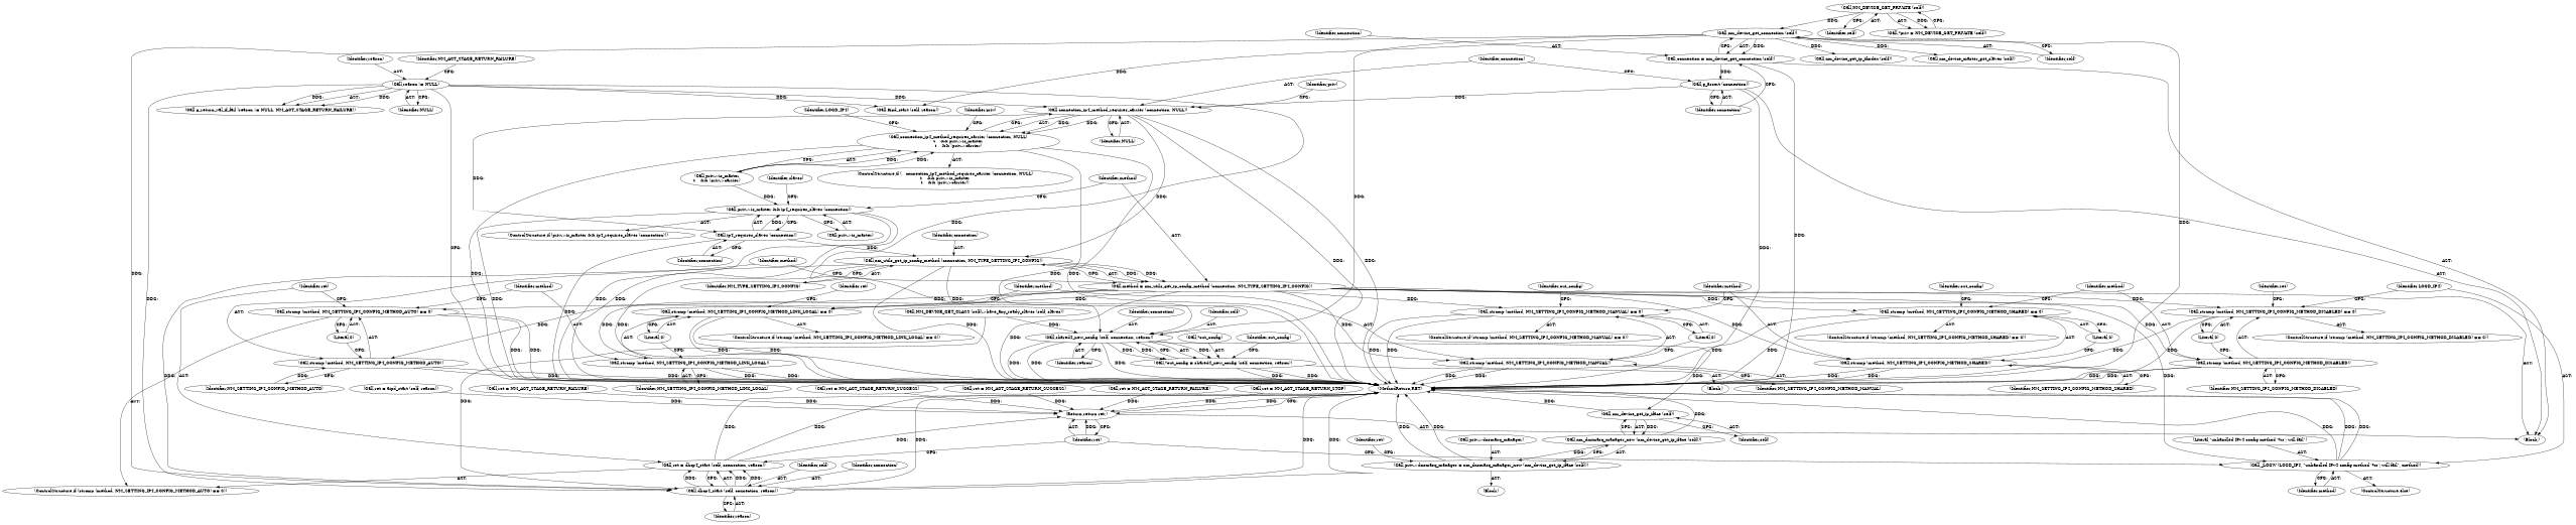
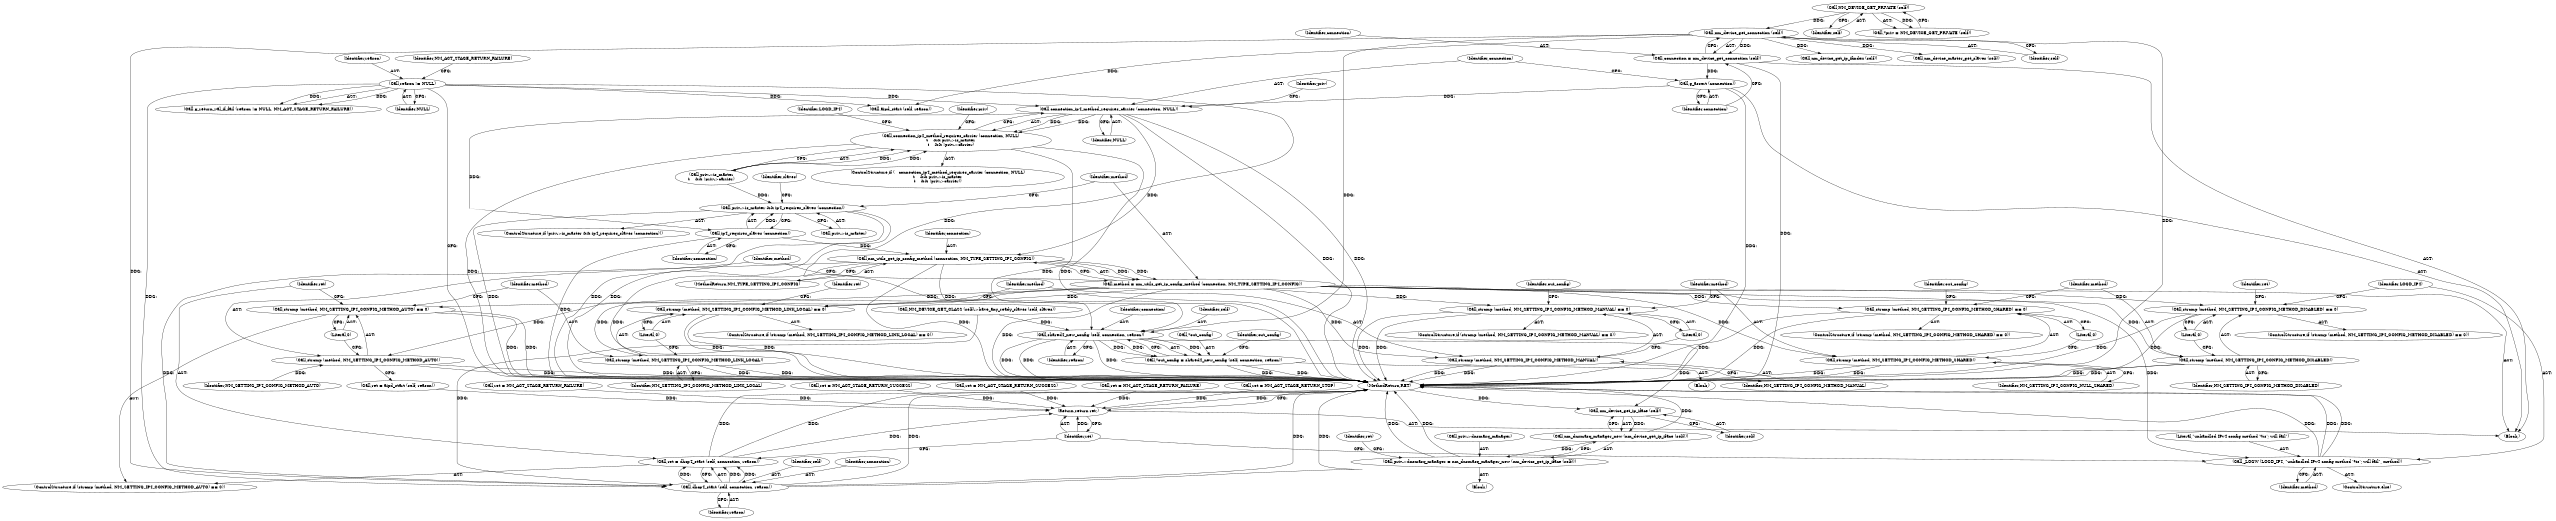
  digraph {
    n1 [label="(Call,connection_ip4_method_requires_carrier (connection, NULL))"]
    n2 [label="(Call,connection_ip4_method_requires_carrier (connection, NULL)\n\t    && priv->is_master\n\t    && !priv->carrier)"]
    n3 [label="(Call,ip4_requires_slaves (connection))"]
    n4 [label="(Call,nm_utils_get_ip_config_method (connection, NM_TYPE_SETTING_IP4_CONFIG))"]
    n5 [label="(Identifier,NULL)"]
    n6 [label="(MethodReturn,RET)"]
    n7 [label="(Call,priv->is_master\n\t    && !priv->carrier)"]
    n8 [label="(ControlStructure,if (   connection_ip4_method_requires_carrier (connection, NULL)\n\t    && priv->is_master\n\t    && !priv->carrier))"]
    n9 [label="(Call,priv->is_master && ip4_requires_slaves (connection))"]
    n10 [label="(Identifier,connection)"]
    n11 [label="(Call,dhcp4_start (self, connection, reason))"]
    n12 [label="(Call,shared4_new_config (self, connection, reason))"]
    n13 [label="(Call,method = nm_utils_get_ip_config_method (connection, NM_TYPE_SETTING_IP4_CONFIG))"]
-   n14 [label="(Identifier,NM_TYPE_SETTING_IP4_CONFIG)"]
+   n14 [label="(MethodReturn,NM_TYPE_SETTING_IP4_CONFIG)"]
    n15 [label="(Return,return ret;)"]
    n16 [label="(Call,g_assert (connection))"]
    n17 [label="(Identifier,connection)"]
    n18 [label="(Block,)"]
    n19 [label="(Call,connection = nm_device_get_connection (self))"]
    n20 [label="(Call,nm_device_get_connection (self))"]
    n21 [label="(Call,nm_device_get_ip_ifindex (self))"]
    n22 [label="(Call,nm_device_master_get_slaves (self))"]
    n23 [label="(Identifier,self)"]
    n24 [label="(Call,aipd_start (self, reason))"]
    n25 [label="(Call,ret = dhcp4_start (self, connection, reason))"]
    n26 [label="(Identifier,reason)"]
    n27 [label="(Call,*out_config = shared4_new_config (self, connection, reason))"]
    n28 [label="(Call,nm_device_get_ip_iface (self))"]
    n29 [label="(Identifier,reason)"]
    n30 [label="(Call,NM_DEVICE_GET_PRIVATE (self))"]
    n31 [label="(Identifier,self)"]
    n32 [label="(Call,*priv = NM_DEVICE_GET_PRIVATE (self))"]
    n33 [label="(Call,reason != NULL)"]
    n34 [label="(Call,g_return_val_if_fail (reason != NULL, NM_ACT_STAGE_RETURN_FAILURE))"]
    n35 [label="(Identifier,NULL)"]
    n36 [label="(ControlStructure,if (priv->is_master && ip4_requires_slaves (connection)))"]
    n37 [label="(Call,priv->is_master)"]
    n38 [label="(Call,strcmp (method, NM_SETTING_IP4_CONFIG_METHOD_AUTO) == 0)"]
    n39 [label="(Call,strcmp (method, NM_SETTING_IP4_CONFIG_METHOD_AUTO))"]
    n40 [label="(Call,strcmp (method, NM_SETTING_IP4_CONFIG_METHOD_LINK_LOCAL) == 0)"]
    n41 [label="(Call,strcmp (method, NM_SETTING_IP4_CONFIG_METHOD_LINK_LOCAL))"]
    n42 [label="(Call,strcmp (method, NM_SETTING_IP4_CONFIG_METHOD_MANUAL) == 0)"]
    n43 [label="(Call,strcmp (method, NM_SETTING_IP4_CONFIG_METHOD_MANUAL))"]
    n44 [label="(Call,strcmp (method, NM_SETTING_IP4_CONFIG_METHOD_SHARED) == 0)"]
    n45 [label="(Call,strcmp (method, NM_SETTING_IP4_CONFIG_METHOD_SHARED))"]
    n46 [label="(Call,strcmp (method, NM_SETTING_IP4_CONFIG_METHOD_DISABLED) == 0)"]
    n47 [label="(Call,strcmp (method, NM_SETTING_IP4_CONFIG_METHOD_DISABLED))"]
    n48 [label="(Call,_LOGW (LOGD_IP4, \"unhandled IPv4 config method '%s'; will fail\", method))"]
    n49 [label="(Literal,0)"]
    n50 [label="(ControlStructure,if (strcmp (method, NM_SETTING_IP4_CONFIG_METHOD_AUTO) == 0))"]
    n51 [label="(Identifier,NM_SETTING_IP4_CONFIG_METHOD_AUTO)"]
    n52 [label="(ControlStructure,if (strcmp (method, NM_SETTING_IP4_CONFIG_METHOD_LINK_LOCAL) == 0))"]
    n53 [label="(Literal,0)"]
    n54 [label="(Identifier,NM_SETTING_IP4_CONFIG_METHOD_LINK_LOCAL)"]
    n55 [label="(Literal,0)"]
    n56 [label="(ControlStructure,if (strcmp (method, NM_SETTING_IP4_CONFIG_METHOD_MANUAL) == 0))"]
    n57 [label="(Identifier,NM_SETTING_IP4_CONFIG_METHOD_MANUAL)"]
    n58 [label="(ControlStructure,if (strcmp (method, NM_SETTING_IP4_CONFIG_METHOD_SHARED) == 0))"]
    n59 [label="(Literal,0)"]
-   n60 [label="(Identifier,NM_SETTING_IP4_CONFIG_METHOD_SHARED)"]
+   n60 [label="(Identifier,NM_SETTING_IP4_CONFIG_NULL_SHARED)"]
    n61 [label="(Literal,0)"]
    n62 [label="(ControlStructure,if (strcmp (method, NM_SETTING_IP4_CONFIG_METHOD_DISABLED) == 0))"]
    n63 [label="(Identifier,NM_SETTING_IP4_CONFIG_METHOD_DISABLED)"]
    n64 [label="(ControlStructure,else)"]
    n65 [label="(Identifier,method)"]
    n66 [label="(Identifier,ret)"]
    n67 [label="(Block,)"]
    n68 [label="(Call,nm_dnsmasq_manager_new (nm_device_get_ip_iface (self)))"]
    n69 [label="(Identifier,self)"]
    n70 [label="(Call,priv->dnsmasq_manager = nm_dnsmasq_manager_new (nm_device_get_ip_iface (self)))"]
    n71 [label="(Block,)"]
    n72 [label="(Identifier,connection)"]
    n73 [label="(Literal,\"unhandled IPv4 config method '%s'; will fail\")"]
    n74 [label="(Identifier,NM_ACT_STAGE_RETURN_FAILURE)"]
    n75 [label="(Identifier,method)"]
    n76 [label="(Identifier,self)"]
    n77 [label="(Call,*out_config)"]
    n78 [label="(Identifier,slaves)"]
    n79 [label="(Identifier,connection)"]
    n80 [label="(Identifier,ret)"]
    n81 [label="(Call,NM_DEVICE_GET_CLASS (self)->have_any_ready_slaves (self, slaves))"]
    n82 [label="(Identifier,ret)"]
    n83 [label="(Identifier,out_config)"]
    n84 [label="(Identifier,connection)"]
    n85 [label="(Identifier,out_config)"]
    n86 [label="(Identifier,ret)"]
    n87 [label="(Identifier,out_config)"]
    n88 [label="(Call,ret = NM_ACT_STAGE_RETURN_STOP)"]
    n89 [label="(Call,ret = NM_ACT_STAGE_RETURN_FAILURE)"]
    n90 [label="(Identifier,method)"]
    n91 [label="(Call,ret = NM_ACT_STAGE_RETURN_SUCCESS)"]
    n92 [label="(Identifier,method)"]
    n93 [label="(Identifier,ret)"]
    n94 [label="(Identifier,priv)"]
    n95 [label="(Identifier,self)"]
    n96 [label="(Call,ret = NM_ACT_STAGE_RETURN_SUCCESS)"]
    n97 [label="(Identifier,method)"]
    n98 [label="(Identifier,connection)"]
    n99 [label="(Identifier,LOGD_IP4)"]
    n100 [label="(Call,ret = NM_ACT_STAGE_RETURN_FAILURE)"]
    n101 [label="(Identifier,LOGD_IP4)"]
    n102 [label="(Identifier,priv)"]
    n103 [label="(Identifier,connection)"]
    n104 [label="(Call,ret = aipd_start (self, reason))"]
    n105 [label="(Call,priv->dnsmasq_manager)"]
    n106 [label="(Identifier,method)"]
    n107 [label="(Identifier,method)"]
    n108 [label="(Identifier,reason)"]
    n1 -> n2 [label="AST: "]
    n1 -> n2 [label="DDG: "]
    n1 -> n2 [label="DDG: "]
    n1 -> n3 [label="DDG: "]
    n1 -> n4 [label="DDG: "]
    n1 -> n5 [label="CFG: "]
    n1 -> n6 [label="DDG: "]
    n1 -> n6 [label="DDG: "]
    n2 -> n1 [label="CFG: "]
    n2 -> n6 [label="DDG: "]
    n2 -> n6 [label="DDG: "]
    n2 -> n6 [label="DDG: "]
    n2 -> n7 [label="CFG: "]
    n2 -> n8 [label="AST: "]
    n3 -> n4 [label="DDG: "]
    n3 -> n6 [label="DDG: "]
    n3 -> n9 [label="AST: "]
    n3 -> n9 [label="DDG: "]
    n3 -> n10 [label="CFG: "]
    n4 -> n6 [label="DDG: "]
    n4 -> n6 [label="DDG: "]
    n4 -> n11 [label="DDG: "]
    n4 -> n12 [label="DDG: "]
    n4 -> n13 [label="AST: "]
    n4 -> n13 [label="DDG: "]
    n4 -> n13 [label="DDG: "]
    n4 -> n14 [label="CFG: "]
    n5 -> n1 [label="AST: "]
    n6 -> n15 [label="CFG: "]
    n7 -> n2 [label="AST: "]
    n7 -> n2 [label="DDG: "]
    n7 -> n2 [label="DDG: "]
    n7 -> n9 [label="DDG: "]
    n9 -> n3 [label="CFG: "]
    n9 -> n6 [label="DDG: "]
    n9 -> n6 [label="DDG: "]
    n9 -> n6 [label="DDG: "]
    n9 -> n36 [label="AST: "]
    n9 -> n37 [label="CFG: "]
    n10 -> n3 [label="AST: "]
    n11 -> n6 [label="DDG: "]
    n11 -> n6 [label="DDG: "]
    n11 -> n6 [label="DDG: "]
    n11 -> n25 [label="AST: "]
    n11 -> n25 [label="DDG: "]
    n11 -> n25 [label="DDG: "]
    n11 -> n25 [label="DDG: "]
    n11 -> n26 [label="CFG: "]
    n12 -> n6 [label="DDG: "]
    n12 -> n6 [label="DDG: "]
    n12 -> n6 [label="DDG: "]
    n12 -> n27 [label="AST: "]
    n12 -> n27 [label="DDG: "]
    n12 -> n27 [label="DDG: "]
    n12 -> n27 [label="DDG: "]
    n12 -> n28 [label="DDG: "]
    n12 -> n29 [label="CFG: "]
    n13 -> n4 [label="CFG: "]
    n13 -> n6 [label="DDG: "]
    n13 -> n18 [label="AST: "]
    n13 -> n38 [label="DDG: "]
    n13 -> n39 [label="DDG: "]
    n13 -> n40 [label="DDG: "]
    n13 -> n41 [label="DDG: "]
    n13 -> n42 [label="DDG: "]
    n13 -> n43 [label="DDG: "]
    n13 -> n44 [label="DDG: "]
    n13 -> n45 [label="DDG: "]
    n13 -> n46 [label="DDG: "]
    n13 -> n47 [label="DDG: "]
    n13 -> n48 [label="DDG: "]
    n14 -> n4 [label="AST: "]
    n15 -> n6 [label="DDG: "]
    n15 -> n18 [label="AST: "]
    n15 -> n66 [label="CFG: "]
    n16 -> n1 [label="DDG: "]
    n16 -> n6 [label="DDG: "]
    n16 -> n17 [label="CFG: "]
    n16 -> n18 [label="AST: "]
    n17 -> n16 [label="AST: "]
    n17 -> n19 [label="CFG: "]
    n19 -> n6 [label="DDG: "]
    n19 -> n16 [label="DDG: "]
    n19 -> n18 [label="AST: "]
    n19 -> n20 [label="CFG: "]
    n20 -> n6 [label="DDG: "]
    n20 -> n11 [label="DDG: "]
    n20 -> n12 [label="DDG: "]
    n20 -> n19 [label="AST: "]
    n20 -> n19 [label="DDG: "]
    n20 -> n21 [label="DDG: "]
    n20 -> n22 [label="DDG: "]
    n20 -> n23 [label="CFG: "]
    n20 -> n24 [label="DDG: "]
    n23 -> n20 [label="AST: "]
    n25 -> n6 [label="DDG: "]
    n25 -> n6 [label="DDG: "]
    n25 -> n11 [label="CFG: "]
    n25 -> n15 [label="DDG: "]
    n25 -> n50 [label="AST: "]
    n26 -> n11 [label="AST: "]
    n27 -> n6 [label="DDG: "]
    n27 -> n6 [label="DDG: "]
    n27 -> n12 [label="CFG: "]
    n27 -> n67 [label="AST: "]
-   n28 -> n6 [label="DDG: "]
+   n6 -> n28 [label="DDG: "]
    n28 -> n68 [label="AST: "]
    n28 -> n68 [label="DDG: "]
    n28 -> n69 [label="CFG: "]
    n29 -> n12 [label="AST: "]
    n30 -> n20 [label="DDG: "]
    n30 -> n31 [label="CFG: "]
    n30 -> n32 [label="AST: "]
    n30 -> n32 [label="DDG: "]
    n31 -> n30 [label="AST: "]
    n32 -> n30 [label="CFG: "]
    n33 -> n1 [label="DDG: "]
    n33 -> n6 [label="CFG: "]
    n33 -> n11 [label="DDG: "]
    n33 -> n12 [label="DDG: "]
    n33 -> n24 [label="DDG: "]
    n33 -> n34 [label="AST: "]
    n33 -> n34 [label="DDG: "]
    n33 -> n34 [label="DDG: "]
    n33 -> n35 [label="CFG: "]
    n35 -> n33 [label="AST: "]
    n37 -> n9 [label="AST: "]
    n38 -> n6 [label="DDG: "]
    n38 -> n6 [label="DDG: "]
    n38 -> n49 [label="CFG: "]
    n38 -> n50 [label="AST: "]
    n39 -> n6 [label="DDG: "]
    n39 -> n6 [label="DDG: "]
    n39 -> n38 [label="AST: "]
-   n39 -> n51 [label="CFG: "]
+   n39 -> n104 [label="CFG: "]
    n40 -> n6 [label="DDG: "]
    n40 -> n6 [label="DDG: "]
    n40 -> n52 [label="AST: "]
    n40 -> n53 [label="CFG: "]
    n41 -> n6 [label="DDG: "]
    n41 -> n6 [label="DDG: "]
    n41 -> n40 [label="AST: "]
    n41 -> n54 [label="CFG: "]
    n42 -> n6 [label="DDG: "]
    n42 -> n6 [label="DDG: "]
    n42 -> n55 [label="CFG: "]
    n42 -> n56 [label="AST: "]
    n43 -> n6 [label="DDG: "]
    n43 -> n6 [label="DDG: "]
    n43 -> n42 [label="AST: "]
    n43 -> n57 [label="CFG: "]
    n44 -> n6 [label="DDG: "]
    n44 -> n6 [label="DDG: "]
    n44 -> n58 [label="AST: "]
    n44 -> n59 [label="CFG: "]
    n45 -> n6 [label="DDG: "]
    n45 -> n6 [label="DDG: "]
    n45 -> n44 [label="AST: "]
    n45 -> n60 [label="CFG: "]
    n46 -> n6 [label="DDG: "]
    n46 -> n6 [label="DDG: "]
    n46 -> n61 [label="CFG: "]
    n46 -> n62 [label="AST: "]
    n47 -> n6 [label="DDG: "]
    n47 -> n6 [label="DDG: "]
    n47 -> n46 [label="AST: "]
    n47 -> n63 [label="CFG: "]
    n48 -> n6 [label="DDG: "]
    n48 -> n6 [label="DDG: "]
    n48 -> n6 [label="DDG: "]
    n48 -> n64 [label="AST: "]
    n48 -> n65 [label="CFG: "]
    n49 -> n38 [label="AST: "]
    n49 -> n39 [label="CFG: "]
    n51 -> n39 [label="DDG: "]
    n53 -> n40 [label="AST: "]
    n53 -> n41 [label="CFG: "]
    n54 -> n41 [label="AST: "]
    n55 -> n42 [label="AST: "]
    n55 -> n43 [label="CFG: "]
    n57 -> n43 [label="AST: "]
    n59 -> n44 [label="AST: "]
    n59 -> n45 [label="CFG: "]
    n60 -> n45 [label="AST: "]
    n61 -> n46 [label="AST: "]
    n61 -> n47 [label="CFG: "]
    n63 -> n47 [label="AST: "]
    n65 -> n48 [label="AST: "]
    n66 -> n15 [label="AST: "]
    n66 -> n15 [label="DDG: "]
    n66 -> n25 [label="CFG: "]
    n66 -> n48 [label="CFG: "]
    n68 -> n6 [label="DDG: "]
    n68 -> n28 [label="CFG: "]
    n68 -> n70 [label="AST: "]
    n68 -> n70 [label="DDG: "]
    n69 -> n28 [label="AST: "]
    n70 -> n6 [label="DDG: "]
    n70 -> n6 [label="DDG: "]
    n70 -> n68 [label="CFG: "]
    n70 -> n71 [label="AST: "]
    n72 -> n1 [label="AST: "]
    n72 -> n16 [label="CFG: "]
    n73 -> n48 [label="AST: "]
    n74 -> n33 [label="CFG: "]
    n75 -> n9 [label="CFG: "]
    n75 -> n13 [label="AST: "]
    n76 -> n12 [label="AST: "]
    n77 -> n27 [label="AST: "]
    n78 -> n9 [label="CFG: "]
    n79 -> n19 [label="AST: "]
    n80 -> n46 [label="CFG: "]
    n81 -> n11 [label="DDG: "]
    n81 -> n12 [label="DDG: "]
    n82 -> n40 [label="CFG: "]
    n83 -> n44 [label="CFG: "]
    n84 -> n4 [label="AST: "]
    n85 -> n42 [label="CFG: "]
    n86 -> n70 [label="CFG: "]
    n87 -> n27 [label="CFG: "]
    n88 -> n15 [label="DDG: "]
    n89 -> n15 [label="DDG: "]
    n90 -> n13 [label="CFG: "]
    n90 -> n39 [label="AST: "]
    n91 -> n15 [label="DDG: "]
    n92 -> n40 [label="CFG: "]
    n92 -> n43 [label="AST: "]
    n93 -> n25 [label="AST: "]
    n93 -> n38 [label="CFG: "]
    n94 -> n1 [label="CFG: "]
    n95 -> n11 [label="AST: "]
    n96 -> n15 [label="DDG: "]
    n97 -> n44 [label="CFG: "]
    n97 -> n47 [label="AST: "]
    n98 -> n12 [label="AST: "]
    n99 -> n2 [label="CFG: "]
    n100 -> n15 [label="DDG: "]
    n101 -> n46 [label="CFG: "]
    n101 -> n48 [label="AST: "]
    n102 -> n2 [label="CFG: "]
    n103 -> n11 [label="AST: "]
    n104 -> n15 [label="DDG: "]
    n105 -> n70 [label="AST: "]
    n106 -> n42 [label="CFG: "]
    n106 -> n45 [label="AST: "]
    n107 -> n38 [label="CFG: "]
    n107 -> n41 [label="AST: "]
    n108 -> n33 [label="AST: "]
  }
